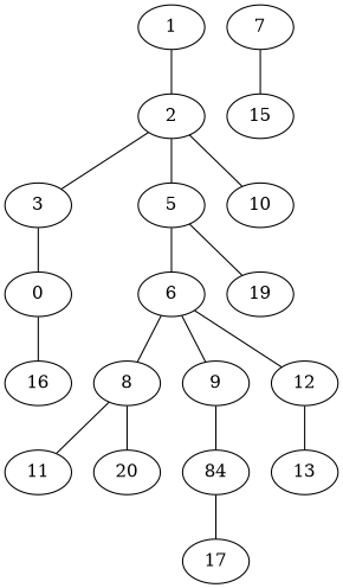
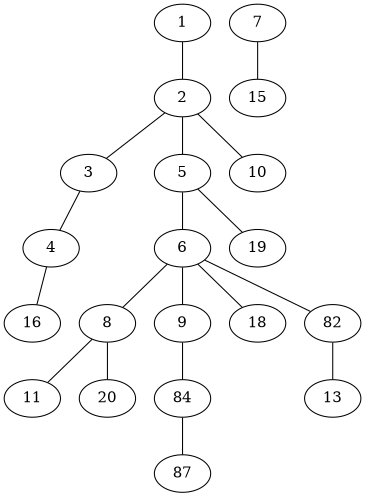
  graph {
    1
    2
    3
    5
    10
-   4 [label=0]
+   4
    6
    19
    16
    7
    15
    8
    9
-   12
+   18
+   12 [label=82]
    11
    20
    n18 [label=84]
    13
-   17
+   17 [label=87]
    1 -- 2
    2 -- 3
    2 -- 5
    2 -- 10
    3 -- 4
    5 -- 6
    5 -- 19
    4 -- 16
    6 -- 8
    6 -- 9
+   6 -- 18
    6 -- 12
    7 -- 15
    8 -- 11
    8 -- 20
    9 -- n18
    12 -- 13
    n18 -- 17
  }
